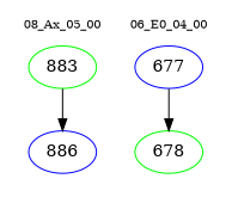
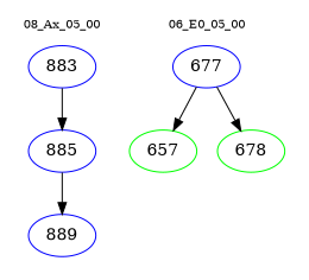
  digraph {
    node [color=blue]
    edge [color=black]
-   n1 [label=886]
-   n2 [color=green label=883]
+   n1 [label=885]
+   n2 [label=883]
+   n3 [label=889]
    n4 [label=677]
+   n5 [color=green label=657]
    n6 [color=green label=678]
    subgraph cluster_1 {
      color=white
      fontsize=10
      label="08_Ax_05_00"
      n1
      n2
+     n3
    }
    subgraph cluster_2 {
      color=white
      fontsize=10
-     label="06_E0_04_00"
+     label="06_E0_05_00"
      n4
+     n5
      n6
    }
+   n1 -> n3
    n2 -> n1
+   n4 -> n5
    n4 -> n6
  }
